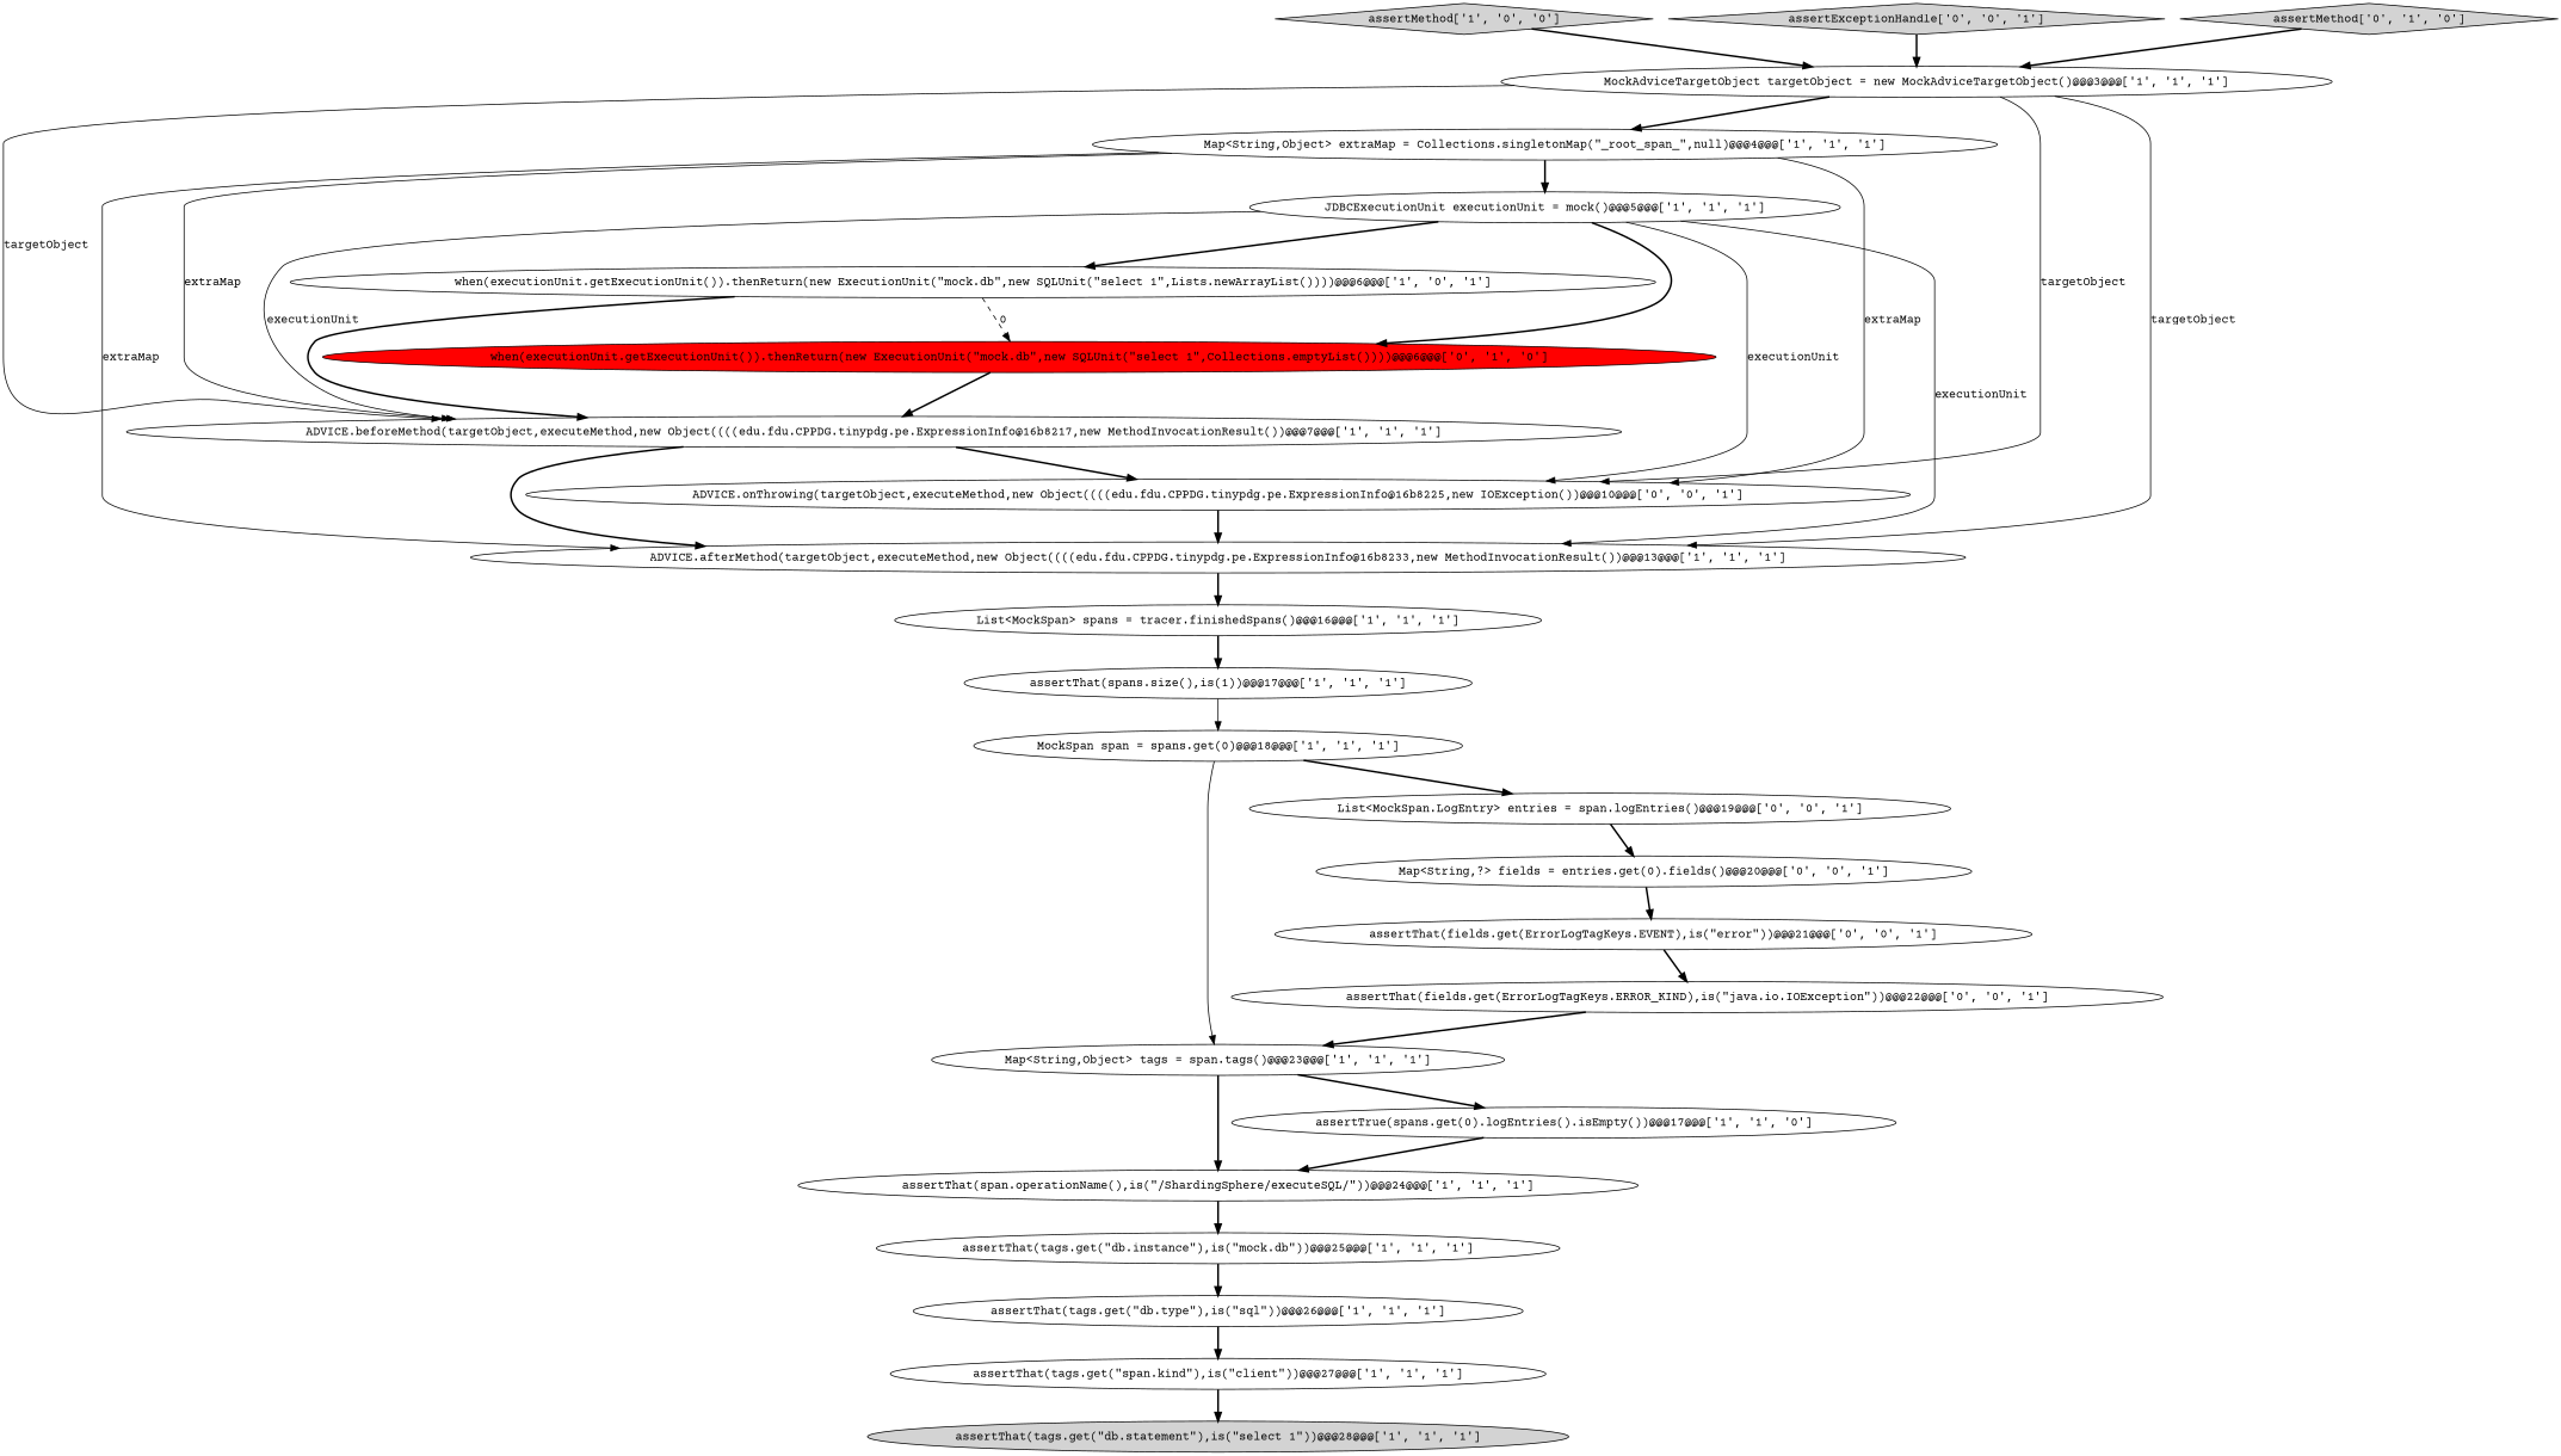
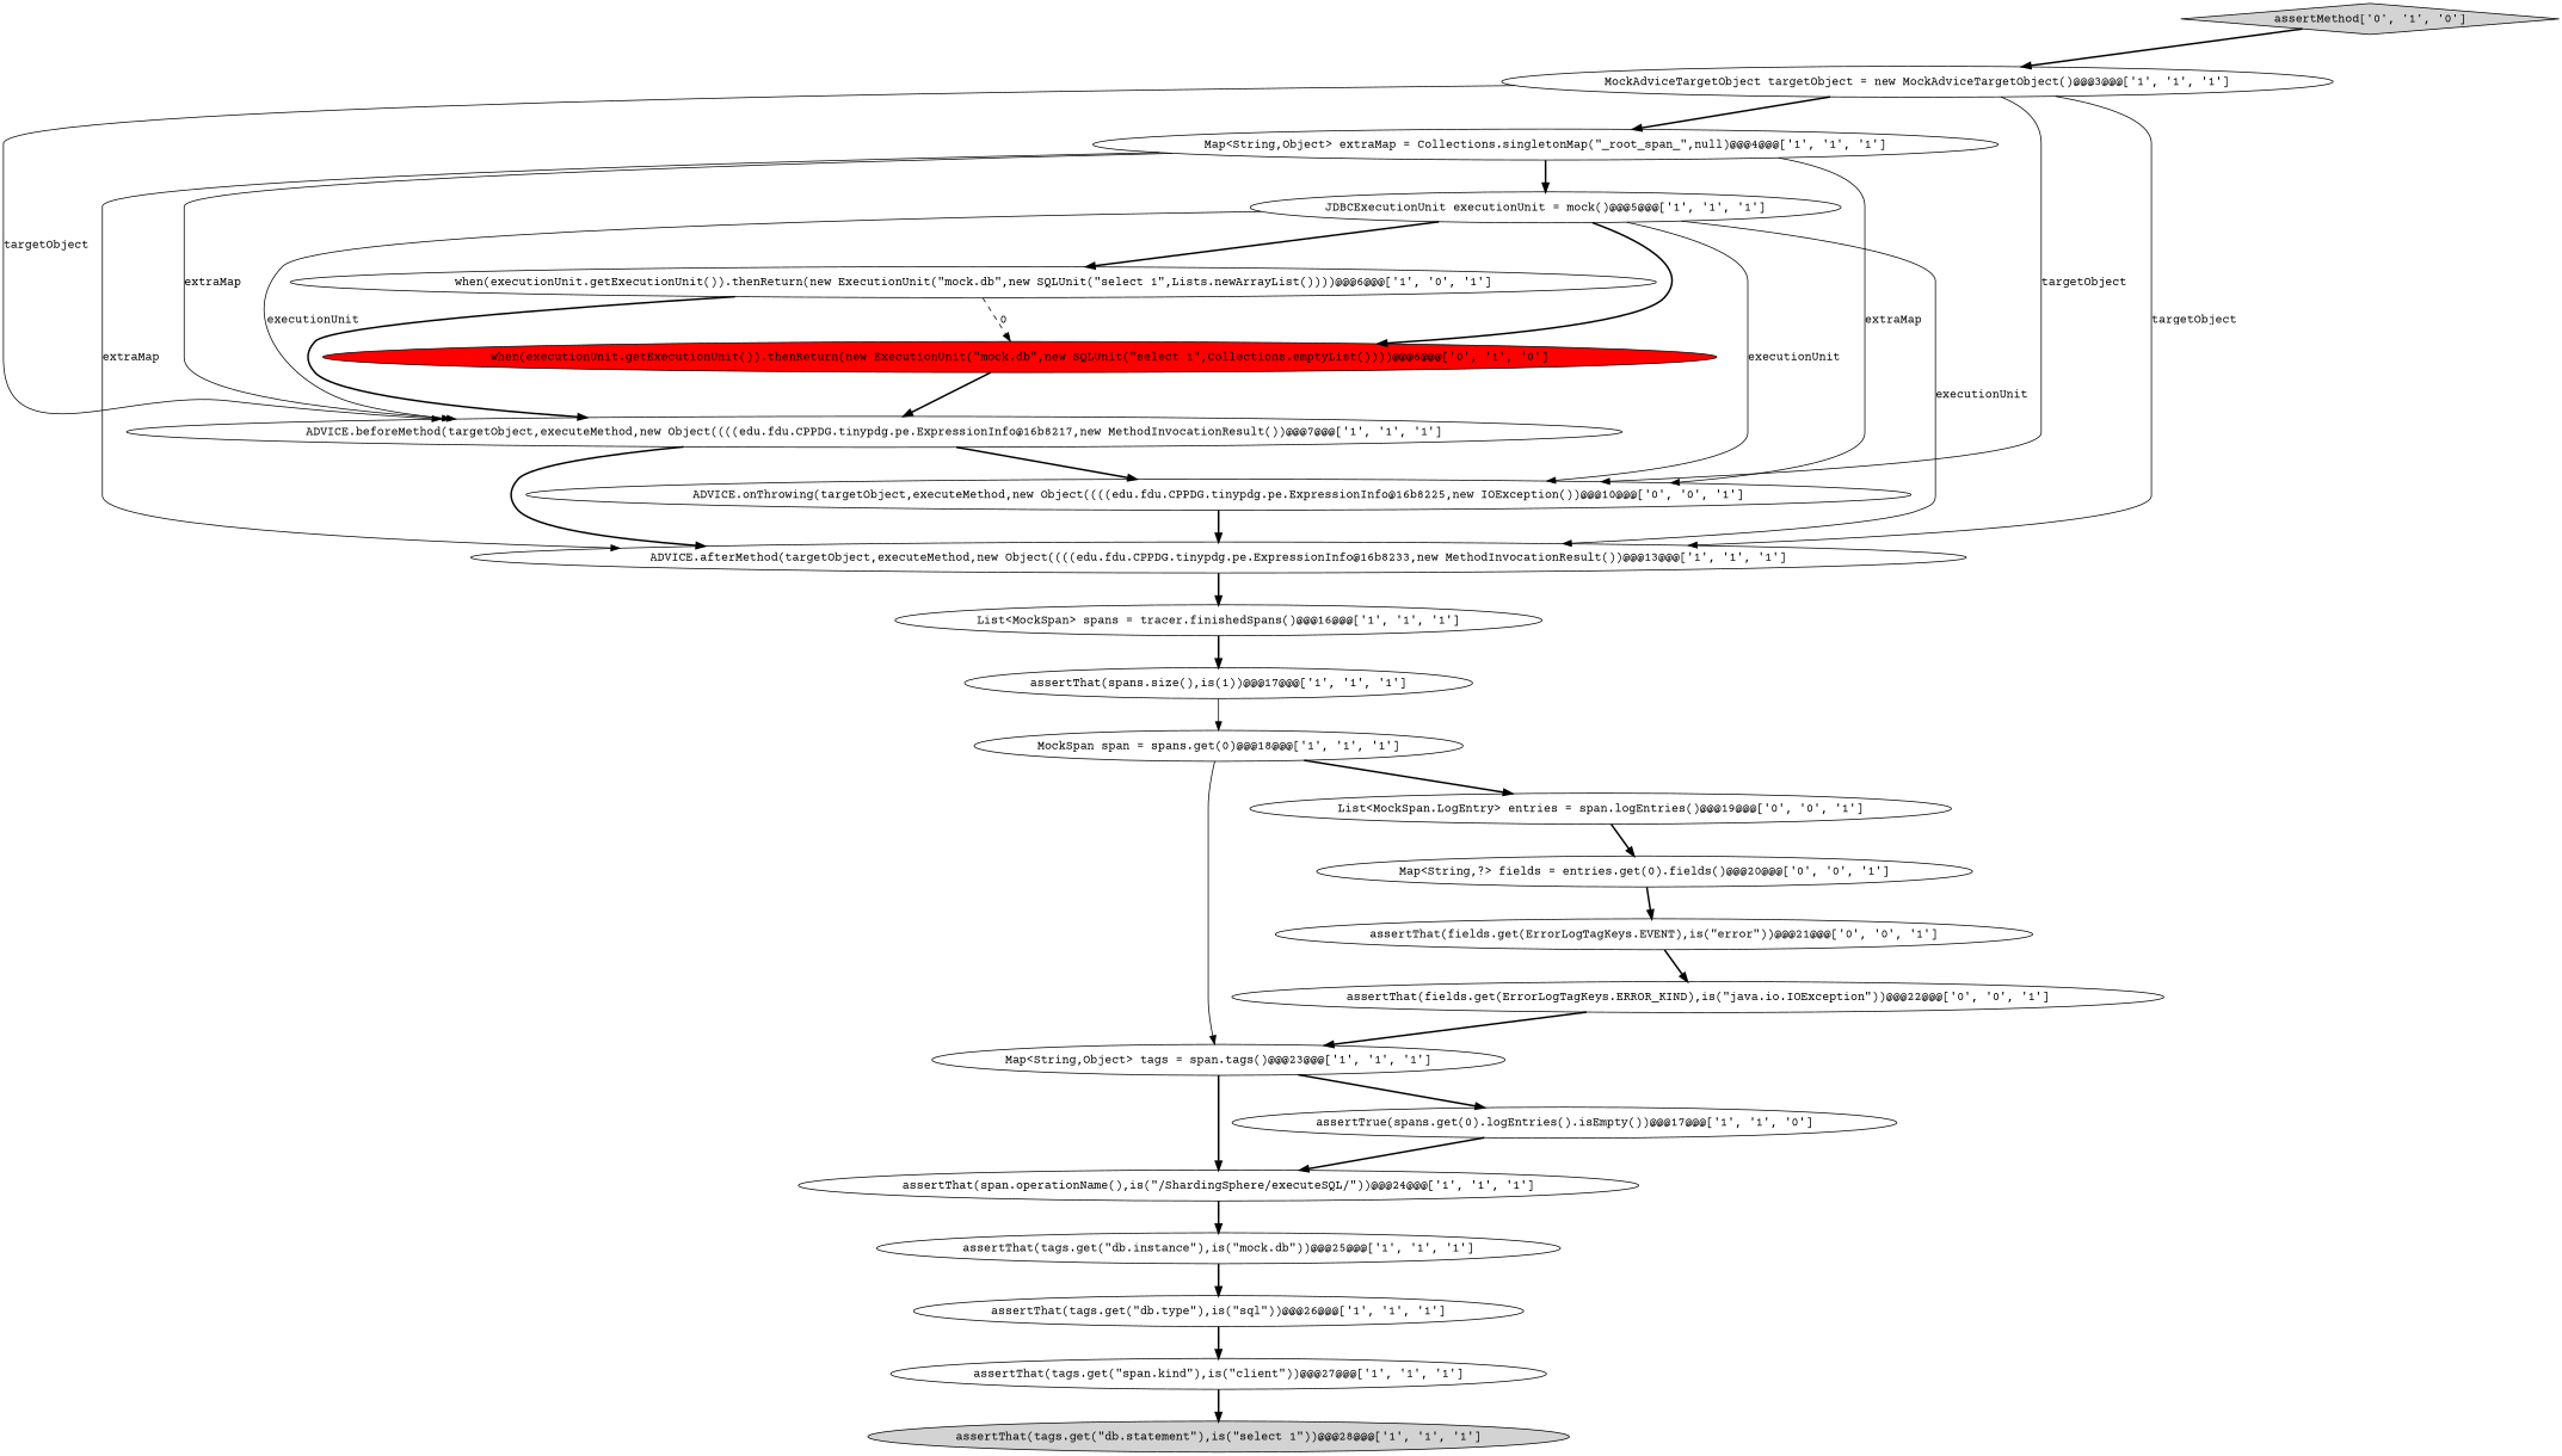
  digraph {
    fontname="Courier Prime"
    node [fillcolor=white fontname="Courier Prime" shape=ellipse style=filled]
    edge [fontname="Courier Prime" style=bold]
    n1 [label="assertThat(span.operationName(),is(\"/ShardingSphere/executeSQL/\"))@@@24@@@['1', '1', '1']"]
    n2 [label="assertThat(tags.get(\"db.instance\"),is(\"mock.db\"))@@@25@@@['1', '1', '1']"]
    n3 [label="assertThat(tags.get(\"db.type\"),is(\"sql\"))@@@26@@@['1', '1', '1']"]
    n4 [label="ADVICE.onThrowing(targetObject,executeMethod,new Object((((edu.fdu.CPPDG.tinypdg.pe.ExpressionInfo@16b8225,new IOException())@@@10@@@['0', '0', '1']"]
    n5 [label="ADVICE.afterMethod(targetObject,executeMethod,new Object((((edu.fdu.CPPDG.tinypdg.pe.ExpressionInfo@16b8233,new MethodInvocationResult())@@@13@@@['1', '1', '1']"]
    n6 [label="List<MockSpan> spans = tracer.finishedSpans()@@@16@@@['1', '1', '1']"]
    n7 [label="assertThat(spans.size(),is(1))@@@17@@@['1', '1', '1']"]
    n8 [label="MockSpan span = spans.get(0)@@@18@@@['1', '1', '1']"]
    n9 [label="when(executionUnit.getExecutionUnit()).thenReturn(new ExecutionUnit(\"mock.db\",new SQLUnit(\"select 1\",Lists.newArrayList())))@@@6@@@['1', '0', '1']"]
    n10 [label="ADVICE.beforeMethod(targetObject,executeMethod,new Object((((edu.fdu.CPPDG.tinypdg.pe.ExpressionInfo@16b8217,new MethodInvocationResult())@@@7@@@['1', '1', '1']"]
    n11 [fillcolor=red label="when(executionUnit.getExecutionUnit()).thenReturn(new ExecutionUnit(\"mock.db\",new SQLUnit(\"select 1\",Collections.emptyList())))@@@6@@@['0', '1', '0']"]
    n12 [label="MockAdviceTargetObject targetObject = new MockAdviceTargetObject()@@@3@@@['1', '1', '1']"]
    n13 [label="Map<String,Object> extraMap = Collections.singletonMap(\"_root_span_\",null)@@@4@@@['1', '1', '1']"]
    n14 [label="JDBCExecutionUnit executionUnit = mock()@@@5@@@['1', '1', '1']"]
    n15 [label="List<MockSpan.LogEntry> entries = span.logEntries()@@@19@@@['0', '0', '1']"]
    n16 [label="Map<String,?> fields = entries.get(0).fields()@@@20@@@['0', '0', '1']"]
    n17 [label="assertThat(fields.get(ErrorLogTagKeys.EVENT),is(\"error\"))@@@21@@@['0', '0', '1']"]
    n18 [label="Map<String,Object> tags = span.tags()@@@23@@@['1', '1', '1']"]
    n19 [label="assertTrue(spans.get(0).logEntries().isEmpty())@@@17@@@['1', '1', '0']"]
    n20 [label="assertThat(tags.get(\"span.kind\"),is(\"client\"))@@@27@@@['1', '1', '1']"]
    n21 [fillcolor=lightgray label="assertThat(tags.get(\"db.statement\"),is(\"select 1\"))@@@28@@@['1', '1', '1']"]
-   n22 [fillcolor=lightgray label="assertMethod['1', '0', '0']" shape=diamond]
    n23 [label="assertThat(fields.get(ErrorLogTagKeys.ERROR_KIND),is(\"java.io.IOException\"))@@@22@@@['0', '0', '1']"]
-   n24 [fillcolor=lightgray label="assertExceptionHandle['0', '0', '1']" shape=diamond]
    n25 [fillcolor=lightgray label="assertMethod['0', '1', '0']" shape=diamond]
    n1 -> n2
    n2 -> n3
    n3 -> n20
    n4 -> n5
    n5 -> n6
    n6 -> n7
    n7 -> n8 [style=solid]
    n8 -> n15
    n8 -> n18 [style=solid]
    n9 -> n10
    n9 -> n11 [label=0 style=dashed]
    n10 -> n4
    n10 -> n5
    n11 -> n10
    n12 -> n4 [label=targetObject style=solid]
    n12 -> n5 [label=targetObject style=solid]
    n12 -> n10 [label=targetObject style=solid]
    n12 -> n13
    n13 -> n4 [label=extraMap style=solid]
    n13 -> n5 [label=extraMap style=solid]
    n13 -> n10 [label=extraMap style=solid]
    n13 -> n14
    n14 -> n4 [label=executionUnit style=solid]
    n14 -> n5 [label=executionUnit style=solid]
    n14 -> n9
    n14 -> n10 [label=executionUnit style=solid]
    n14 -> n11
    n15 -> n16
    n16 -> n17
    n17 -> n23
    n18 -> n1
    n18 -> n19
    n19 -> n1
    n20 -> n21
-   n22 -> n12
    n23 -> n18
-   n24 -> n12
    n25 -> n12
  }
